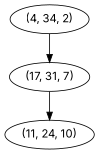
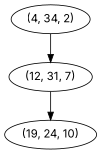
  digraph {
    fontname=Inter
    node [fontname=Inter]
    edge [fontname=Inter]
    n1 [label="(4, 34, 2)"]
-   "(12, 31, 7)" [label="(17, 31, 7)"]
-   "(19, 24, 10)" [label="(11, 24, 10)"]
+   "(12, 31, 7)"
+   "(19, 24, 10)"
    n1 -> "(12, 31, 7)"
    "(12, 31, 7)" -> "(19, 24, 10)"
  }
